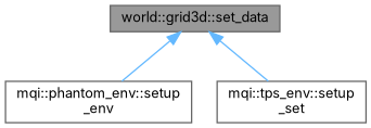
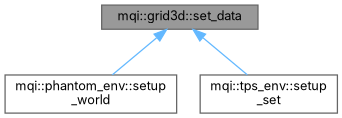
  digraph {
    fontname=Inter
    rankdir=TB
    node [color=grey40 fillcolor=white fontname=Inter fontsize=10 shape=box style=filled]
    edge [color=steelblue1 dir=back fontname=Inter fontsize=10 labelfontname=Helvetica labelfontsize=10 style=solid]
-   n1 [color=gray40 fillcolor=grey60 fontcolor=black height=0.2 label="world::grid3d::set_data" width=0.4]
-   n2 [height=0.2 label="mqi::phantom_env::setup\l_env" width=0.4]
+   n1 [color=gray40 fillcolor=grey60 fontcolor=black height=0.2 label="mqi::grid3d::set_data" width=0.4]
+   n2 [height=0.2 label="mqi::phantom_env::setup\l_world" width=0.4]
    n3 [height=0.2 label="mqi::tps_env::setup\l_set" width=0.4]
    n1 -> n2
    n1 -> n3
  }
